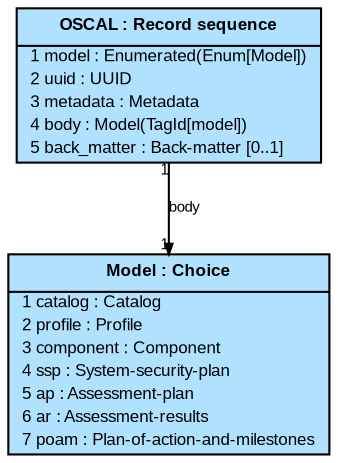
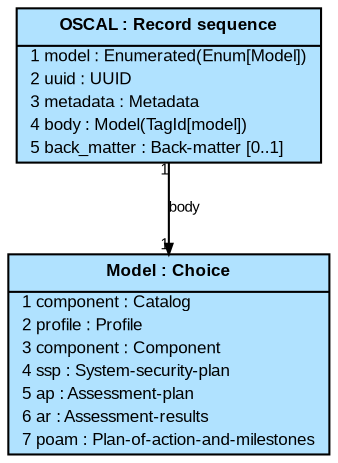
  digraph {
    fontname=Arial
    fontsize=12
    node [fillcolor=lightskyblue1 fontname=Arial fontsize=8 shape=plain style=filled]
    n1 [label=<<table cellborder="0" cellpadding="1" cellspacing="0"> <tr><td cellpadding="4"><b>  OSCAL : Record sequence  </b></td></tr><hr/>   <tr><td align="left">  1 model : Enumerated(Enum[Model])  </td></tr>   <tr><td align="left">  2 uuid : UUID  </td></tr>   <tr><td align="left">  3 metadata : Metadata  </td></tr>   <tr><td align="left">  4 body : Model(TagId[model])  </td></tr>   <tr><td align="left">  5 back_matter : Back-matter [0..1]  </td></tr> </table>>]
-   n2 [label=<<table cellborder="0" cellpadding="1" cellspacing="0"> <tr><td cellpadding="4"><b>  Model : Choice  </b></td></tr><hr/>   <tr><td align="left">  1 catalog : Catalog  </td></tr>   <tr><td align="left">  2 profile : Profile  </td></tr>   <tr><td align="left">  3 component : Component  </td></tr>   <tr><td align="left">  4 ssp : System-security-plan  </td></tr>   <tr><td align="left">  5 ap : Assessment-plan  </td></tr>   <tr><td align="left">  6 ar : Assessment-results  </td></tr>   <tr><td align="left">  7 poam : Plan-of-action-and-milestones  </td></tr> </table>>]
+   n2 [label=<<table cellborder="0" cellpadding="1" cellspacing="0"> <tr><td cellpadding="4"><b>  Model : Choice  </b></td></tr><hr/>   <tr><td align="left">  1 component : Catalog  </td></tr>   <tr><td align="left">  2 profile : Profile  </td></tr>   <tr><td align="left">  3 component : Component  </td></tr>   <tr><td align="left">  4 ssp : System-security-plan  </td></tr>   <tr><td align="left">  5 ap : Assessment-plan  </td></tr>   <tr><td align="left">  6 ar : Assessment-results  </td></tr>   <tr><td align="left">  7 poam : Plan-of-action-and-milestones  </td></tr> </table>>]
    n1 -> n2 [arrowsize=0.5 fontname=Arial fontsize=7 headlabel=1 label=body labelangle=45.0 labeldistance=0.9 taillabel=1]
  }
